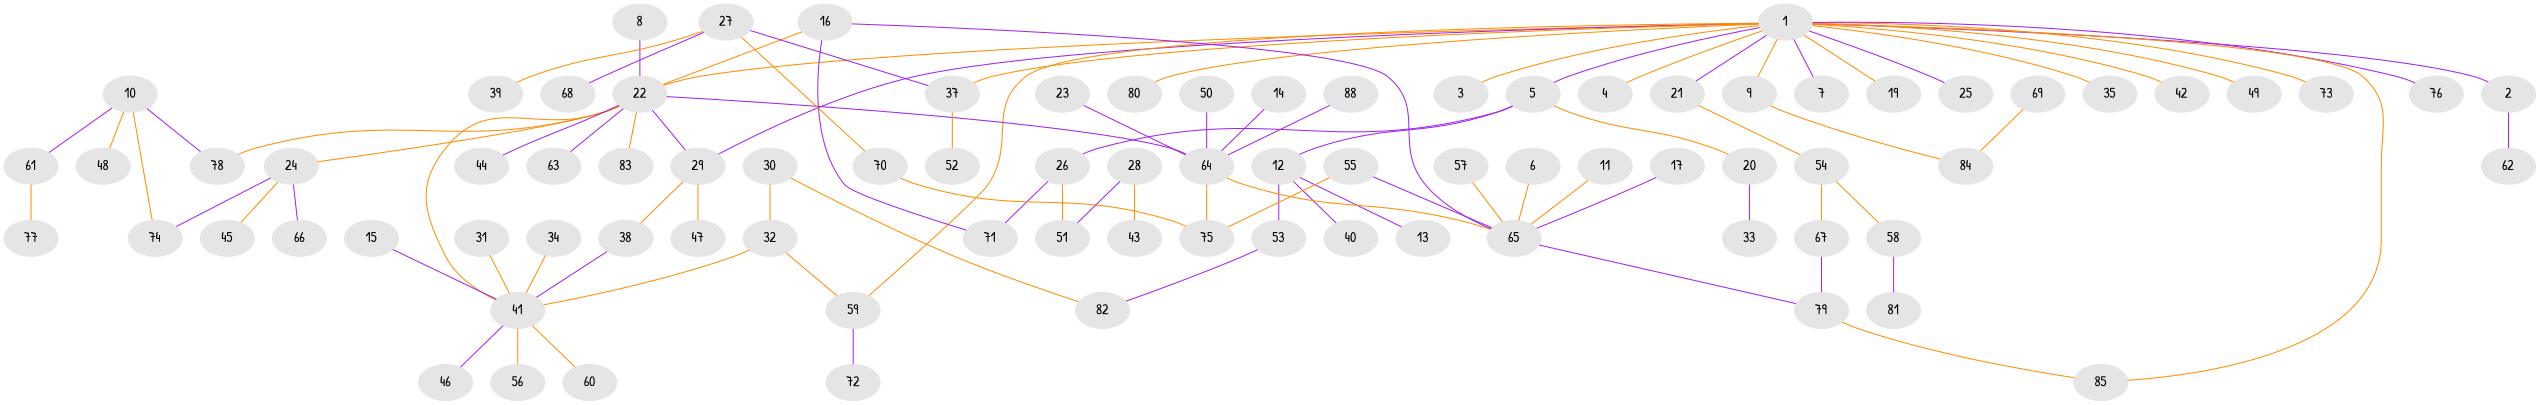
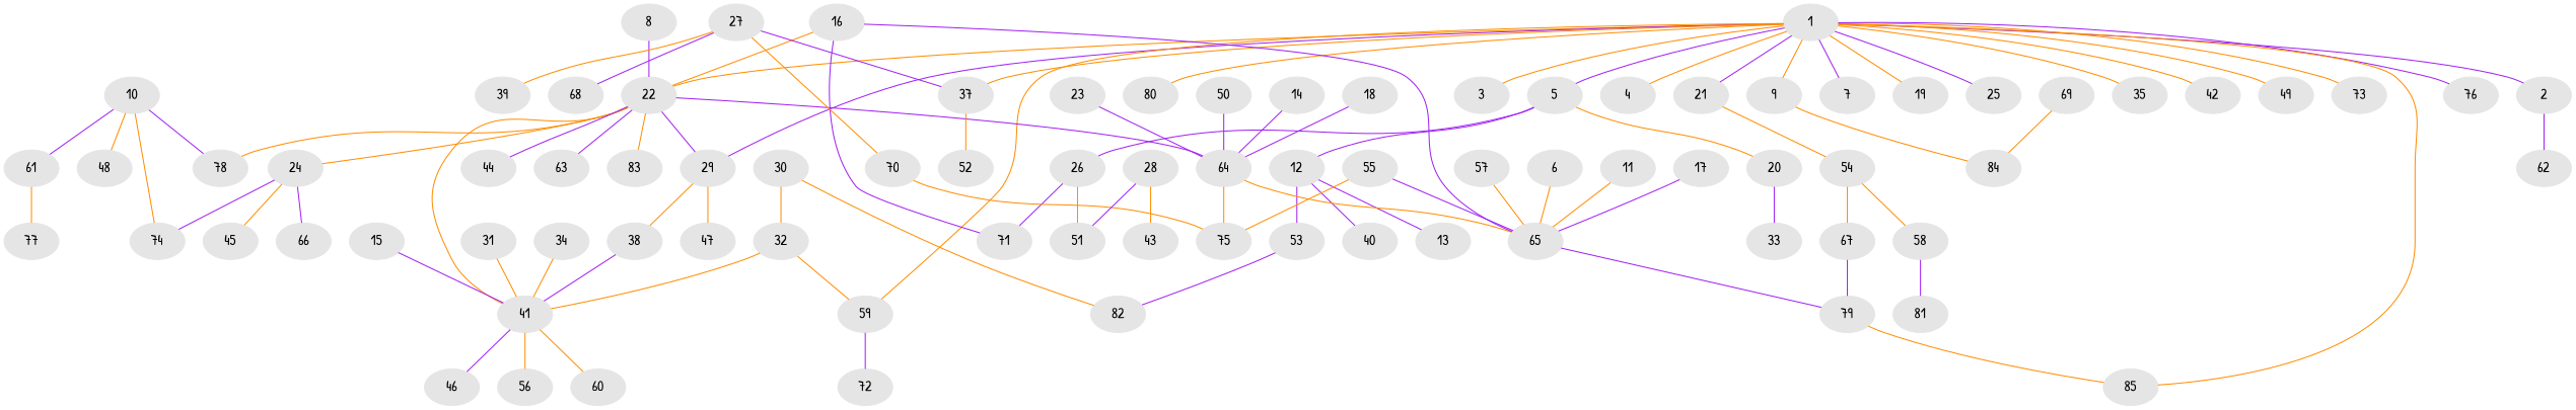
  graph {
    fontname="Patrick Hand"
    node [color=gray90 fontname="Patrick Hand" style=filled]
    edge [color=darkorange fontname="Patrick Hand" weight=1.0]
    1
    2
    3
    4
    5
    7
    9
    19
    21
    22
    25
    29
    35
    37
    42
    49
    59
    73
    76
    80
    85
    62
    12
    20
    26
    84
    54
    78
    64
    41
    24
    44
    63
    83
    38
    47
    52
    72
    13
    40
    53
    33
    71
    51
    6
    65
    79
    8
    10
    48
    61
    74
    77
    11
    82
    14
    75
    15
    46
    56
    60
    16
    17
-   18 [label=88]
+   18
    58
    67
    45
    66
    23
    27
    39
    68
    70
    28
    43
    30
    32
    31
    34
    50
    81
    55
    57
    69
    1 -- 2 [color=purple]
    1 -- 3
    1 -- 4
    1 -- 5 [color=purple]
    1 -- 7 [color=purple]
    1 -- 9
    1 -- 19
    1 -- 21 [color=purple]
    1 -- 22
    1 -- 25 [color=purple]
    1 -- 29 [color=purple]
    1 -- 35
    1 -- 37
    1 -- 42
    1 -- 49
    1 -- 59
    1 -- 73
    1 -- 76 [color=purple]
    1 -- 80
    1 -- 85
    2 -- 62 [color=purple]
    5 -- 12 [color=purple]
    5 -- 20
    5 -- 26 [color=purple]
    9 -- 84
    21 -- 54
    22 -- 29 [color=purple]
    22 -- 78
    22 -- 64 [color=purple]
    22 -- 41
    22 -- 24
    22 -- 44 [color=purple]
    22 -- 63 [color=purple]
    22 -- 83
    29 -- 38
    29 -- 47
    37 -- 52
    59 -- 72 [color=purple]
    12 -- 13 [color=purple]
    12 -- 40 [color=purple]
    12 -- 53 [color=purple]
    20 -- 33 [color=purple]
    26 -- 71 [color=purple]
    26 -- 51
    54 -- 58
    54 -- 67
    64 -- 65
    64 -- 75
    41 -- 46 [color=purple]
    41 -- 56
    41 -- 60
    24 -- 74 [color=purple]
    24 -- 45
    24 -- 66 [color=purple]
    38 -- 41 [color=purple]
    53 -- 82 [color=purple]
    6 -- 65
    65 -- 79 [color=purple]
    79 -- 85
    8 -- 22 [color=purple]
    10 -- 78 [color=purple]
    10 -- 48
    10 -- 61 [color=purple]
    10 -- 74
    61 -- 77
    11 -- 65
    14 -- 64 [color=purple]
    15 -- 41 [color=purple]
    16 -- 22
    16 -- 71 [color=purple]
    16 -- 65 [color=purple]
    17 -- 65 [color=purple]
    18 -- 64 [color=purple]
    58 -- 81 [color=purple]
    67 -- 79 [color=purple]
    23 -- 64 [color=purple]
    27 -- 37 [color=purple]
    27 -- 39
    27 -- 68 [color=purple]
    27 -- 70
    70 -- 75
    28 -- 51 [color=purple]
    28 -- 43
    30 -- 82
    30 -- 32
    32 -- 59
    32 -- 41
    31 -- 41
    34 -- 41
    50 -- 64 [color=purple]
    55 -- 65 [color=purple]
    55 -- 75
    57 -- 65
    69 -- 84
  }
